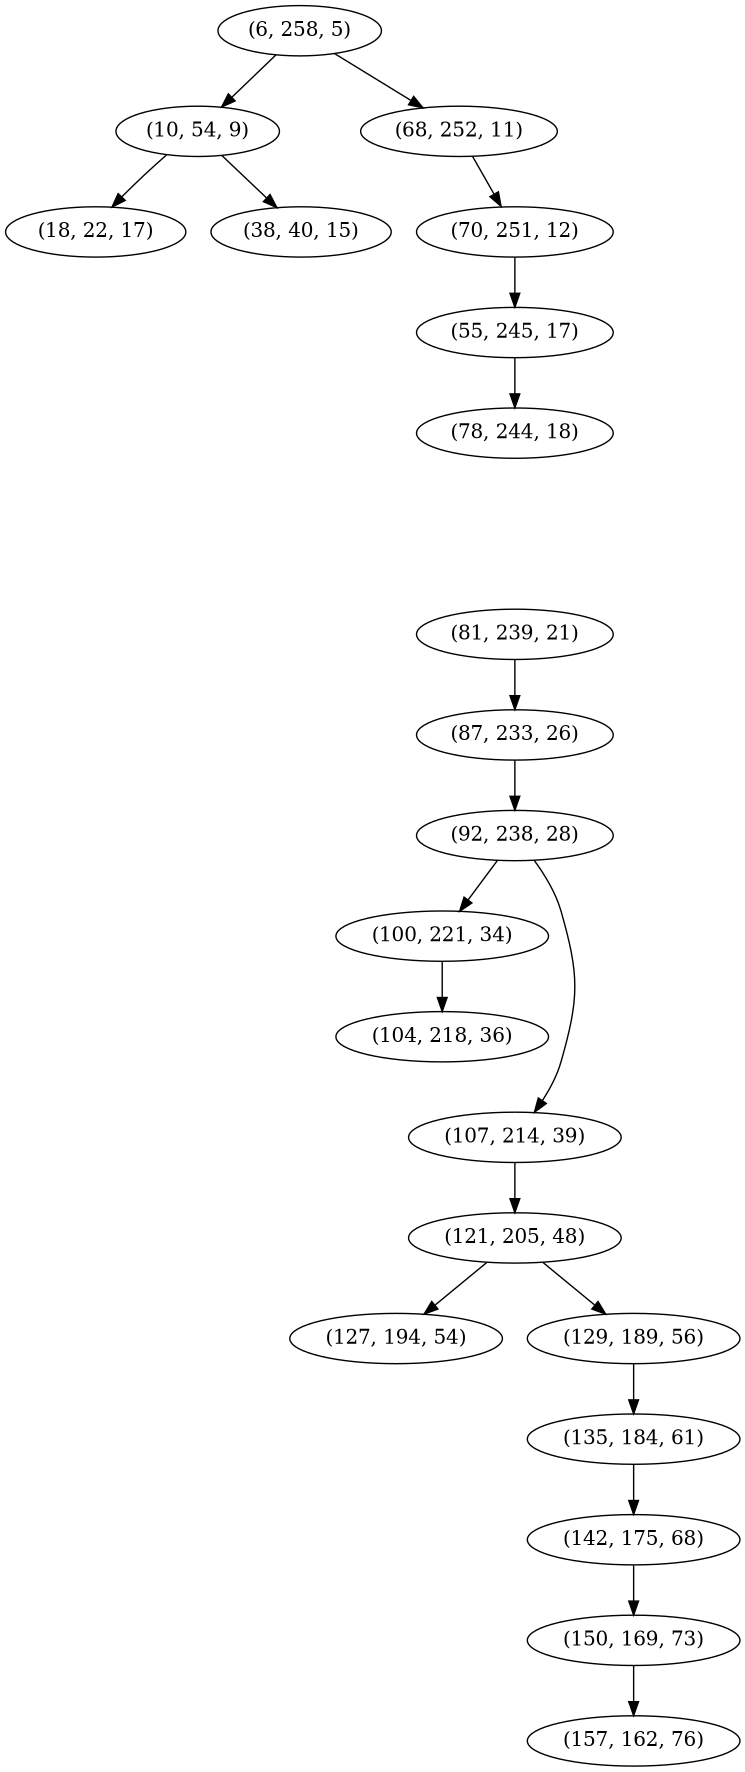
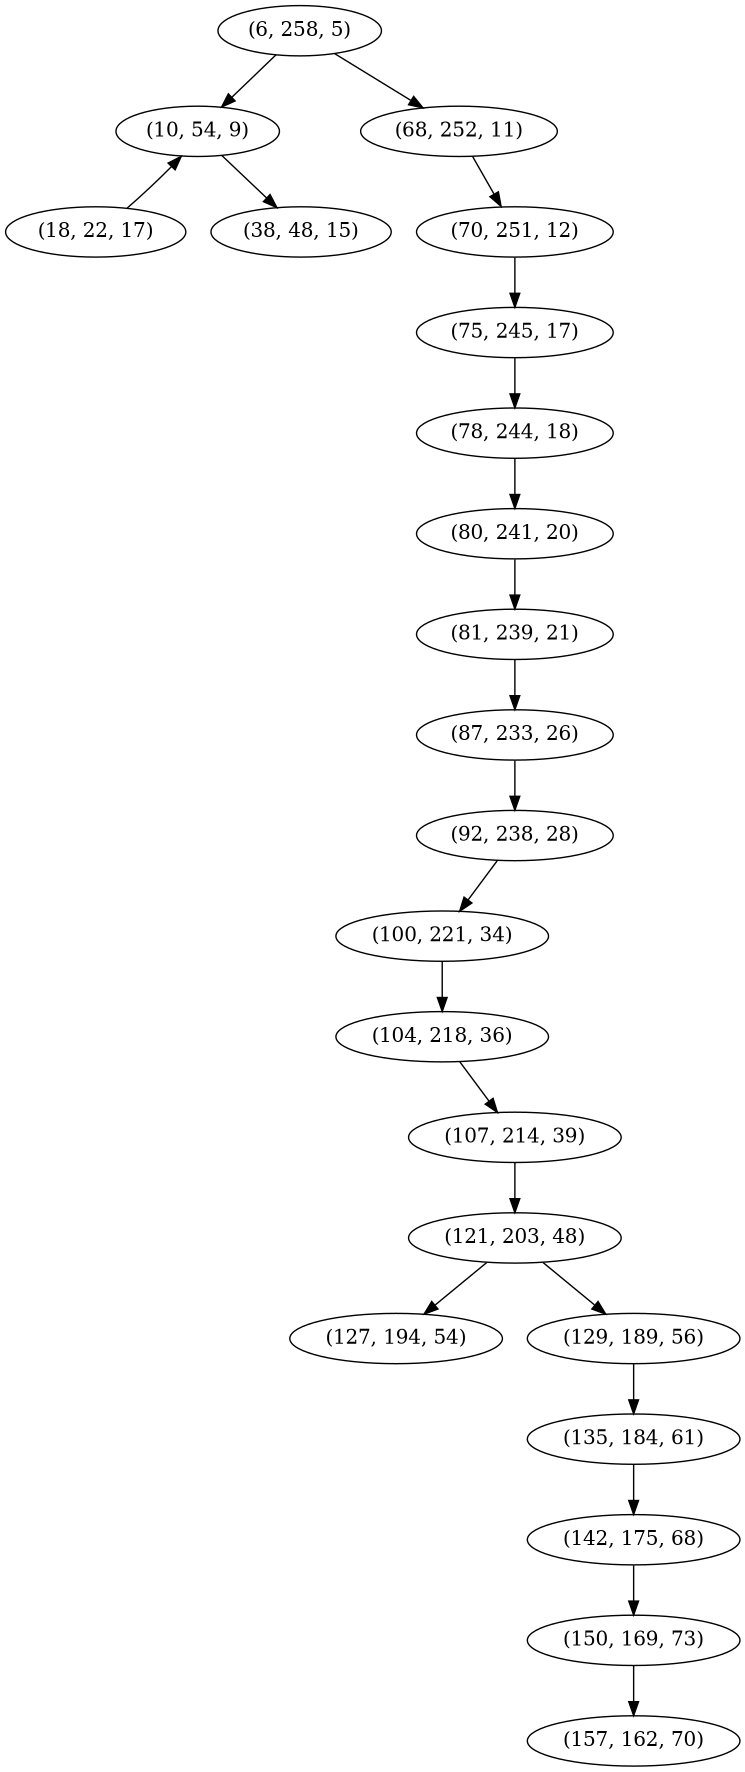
  digraph {
    "(6, 258, 5)"
    "(10, 54, 9)"
    "(68, 252, 11)"
    "(18, 22, 17)"
-   "(38, 48, 15)" [label="(38, 40, 15)"]
+   "(38, 48, 15)"
    "(70, 251, 12)"
-   "(75, 245, 17)" [label="(55, 245, 17)"]
+   "(75, 245, 17)"
    "(78, 244, 18)"
+   "(80, 241, 20)"
    "(81, 239, 21)"
    "(87, 233, 26)"
    n12 [label="(92, 238, 28)"]
    "(100, 221, 34)"
    "(104, 218, 36)"
    "(107, 214, 39)"
-   "(121, 203, 48)" [label="(121, 205, 48)"]
+   "(121, 203, 48)"
    "(127, 194, 54)"
    "(129, 189, 56)"
    "(135, 184, 61)"
    "(142, 175, 68)"
    "(150, 169, 73)"
-   "(157, 162, 76)"
+   "(157, 162, 76)" [label="(157, 162, 70)"]
    "(6, 258, 5)" -> "(10, 54, 9)"
    "(6, 258, 5)" -> "(68, 252, 11)"
-   "(10, 54, 9)" -> "(18, 22, 17)"
+   "(18, 22, 17)" -> "(10, 54, 9)"
    "(10, 54, 9)" -> "(38, 48, 15)"
    "(68, 252, 11)" -> "(70, 251, 12)"
    "(70, 251, 12)" -> "(75, 245, 17)"
    "(75, 245, 17)" -> "(78, 244, 18)"
+   "(78, 244, 18)" -> "(80, 241, 20)"
+   "(80, 241, 20)" -> "(81, 239, 21)"
    "(81, 239, 21)" -> "(87, 233, 26)"
    "(87, 233, 26)" -> n12
    n12 -> "(100, 221, 34)"
    "(100, 221, 34)" -> "(104, 218, 36)"
-   n12 -> "(107, 214, 39)"
+   "(104, 218, 36)" -> "(107, 214, 39)"
    "(107, 214, 39)" -> "(121, 203, 48)"
    "(121, 203, 48)" -> "(127, 194, 54)"
    "(121, 203, 48)" -> "(129, 189, 56)"
    "(129, 189, 56)" -> "(135, 184, 61)"
    "(135, 184, 61)" -> "(142, 175, 68)"
    "(142, 175, 68)" -> "(150, 169, 73)"
    "(150, 169, 73)" -> "(157, 162, 76)"
  }
